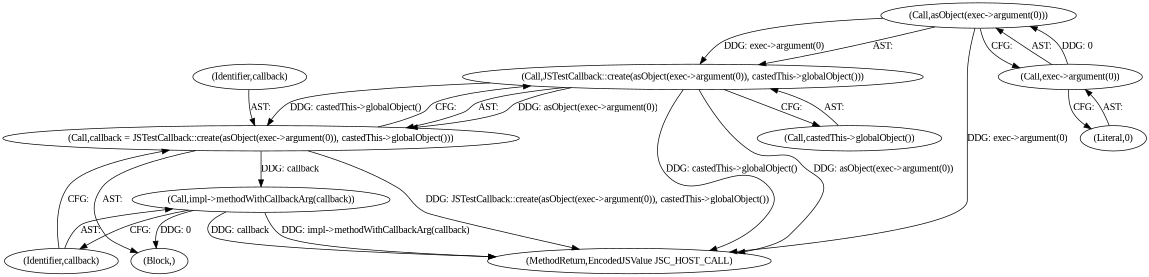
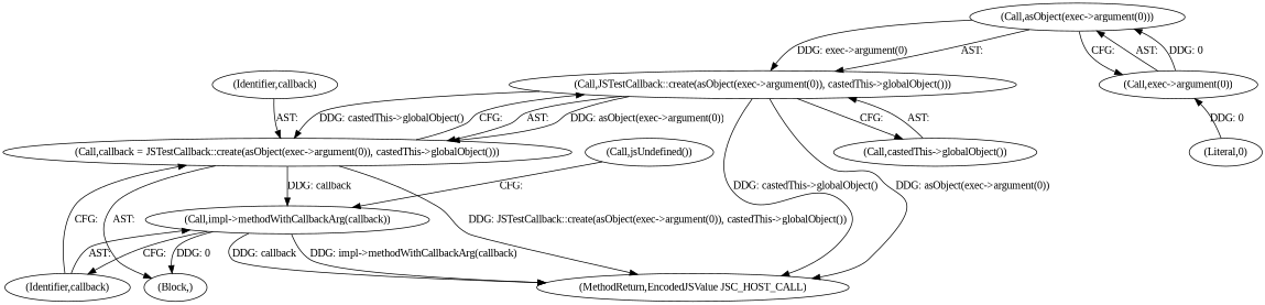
  digraph {
    fontname="Liberation Serif"
    node [fontname="Liberation Serif"]
    edge [fontname="Liberation Serif"]
    n1 [label="(Call,JSTestCallback::create(asObject(exec->argument(0)), castedThis->globalObject()))"]
    n2 [label="(Call,callback = JSTestCallback::create(asObject(exec->argument(0)), castedThis->globalObject()))"]
    n3 [label="(MethodReturn,EncodedJSValue JSC_HOST_CALL)"]
    n4 [label="(Call,castedThis->globalObject())"]
    n5 [label="(Call,impl->methodWithCallbackArg(callback))"]
    n6 [label="(Block,)"]
    n7 [label="(Call,asObject(exec->argument(0)))"]
    n8 [label="(Call,exec->argument(0))"]
    n9 [label="(Literal,0)"]
    n10 [label="(Identifier,callback)"]
    n11 [label="(Identifier,callback)"]
+   n12 [label="(Call,jsUndefined())"]
    n1 -> n2 [label="AST: "]
    n1 -> n2 [label="DDG: asObject(exec->argument(0))"]
    n1 -> n2 [label="DDG: castedThis->globalObject()"]
    n1 -> n3 [label="DDG: asObject(exec->argument(0))"]
    n1 -> n3 [label="DDG: castedThis->globalObject()"]
    n1 -> n4 [label="CFG: "]
    n2 -> n1 [label="CFG: "]
    n2 -> n3 [label="DDG: JSTestCallback::create(asObject(exec->argument(0)), castedThis->globalObject())"]
    n2 -> n5 [label="DDG: callback"]
    n2 -> n6 [label="AST: "]
    n4 -> n1 [label="AST: "]
    n5 -> n3 [label="DDG: impl->methodWithCallbackArg(callback)"]
    n5 -> n3 [label="DDG: callback"]
    n5 -> n6 [label="DDG: 0"]
    n5 -> n10 [label="CFG: "]
    n7 -> n1 [label="AST: "]
    n7 -> n1 [label="DDG: exec->argument(0)"]
-   n7 -> n3 [label="DDG: exec->argument(0)"]
    n7 -> n8 [label="CFG: "]
    n8 -> n7 [label="AST: "]
    n8 -> n7 [label="DDG: 0"]
-   n8 -> n9 [label="CFG: "]
-   n9 -> n8 [label="AST: "]
+   n9 -> n8 [label="DDG: 0"]
    n10 -> n2 [label="CFG: "]
    n10 -> n5 [label="AST: "]
    n11 -> n2 [label="AST: "]
+   n12 -> n5 [label="CFG: "]
  }
